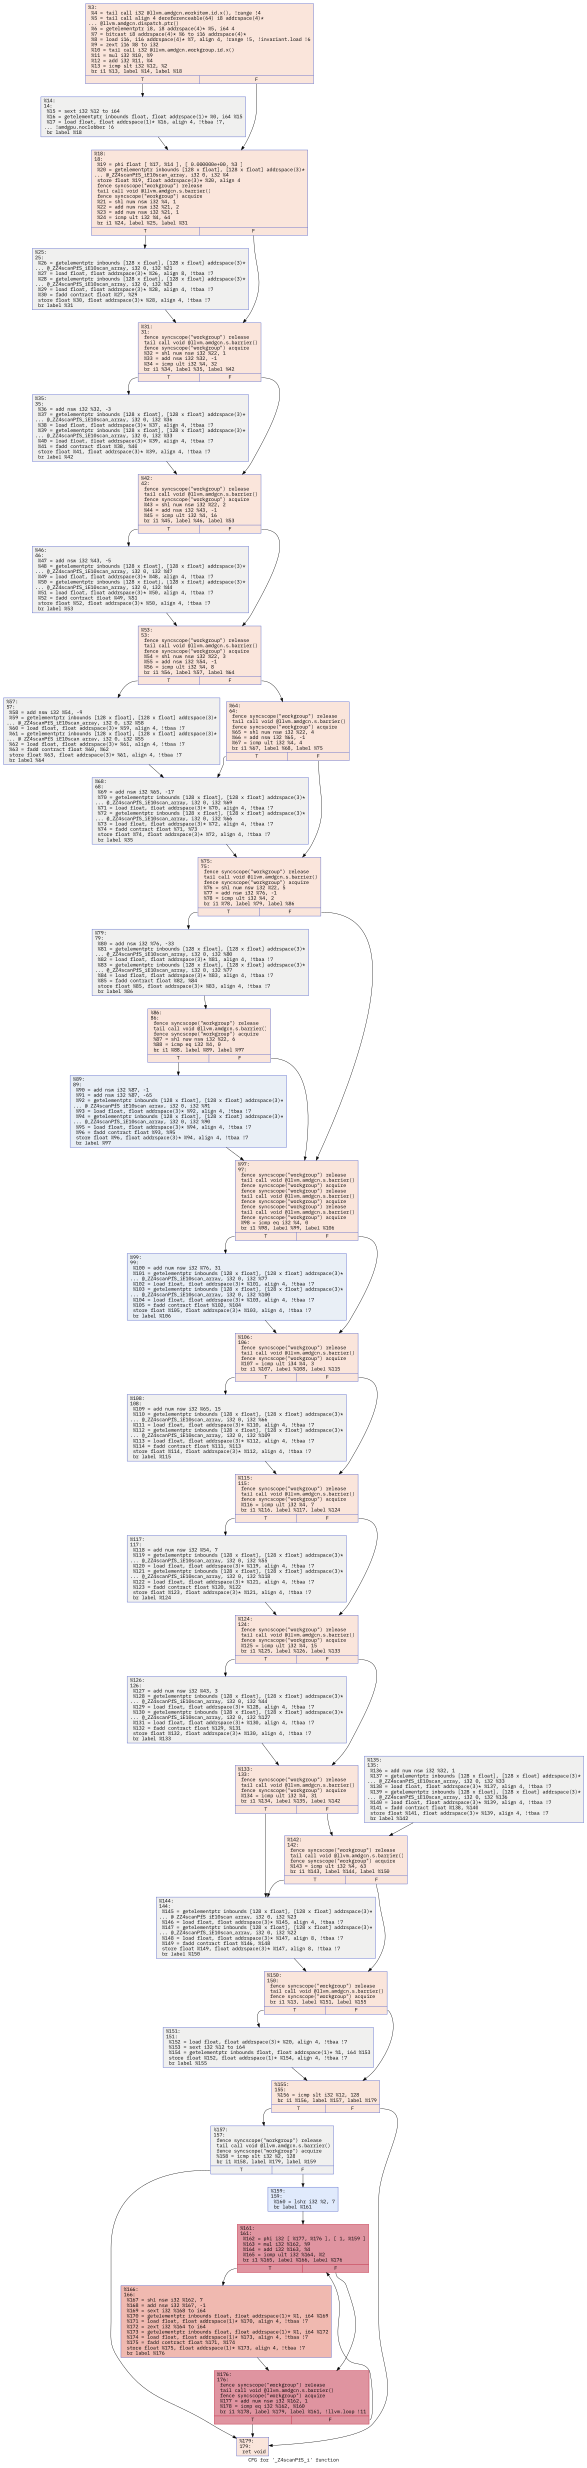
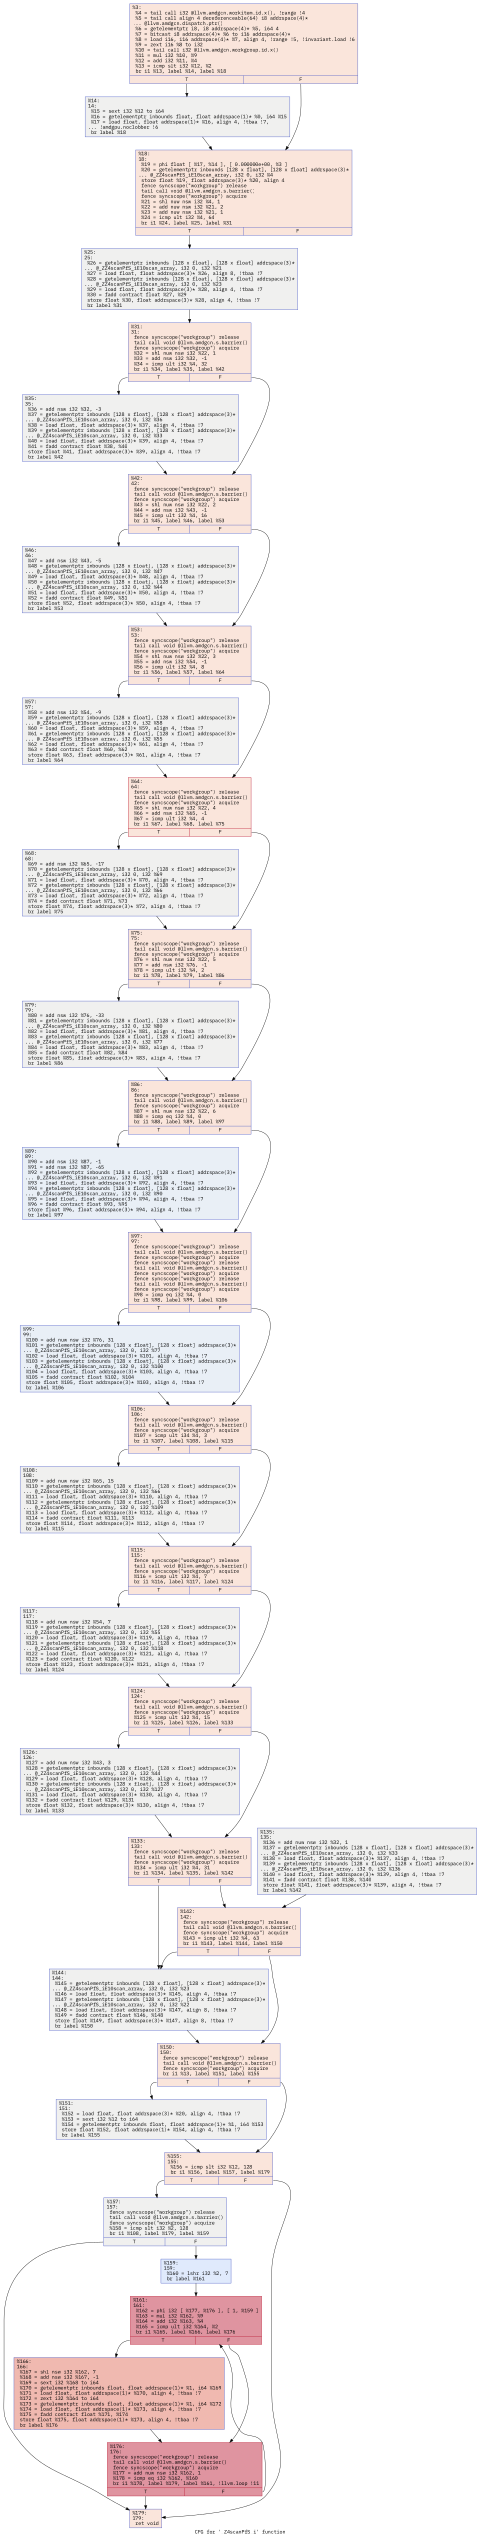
  digraph {
    fontname="IBM Plex Mono"
    label="CFG for '_Z4scanPfS_i' function"
    node [color="#3d50c3ff" fillcolor="#f4c5ad70" fontname="IBM Plex Mono" shape=record style=filled]
    edge [fontname="IBM Plex Mono" tailport=s0]
    n1 [label="{%3:\l  %4 = tail call i32 @llvm.amdgcn.workitem.id.x(), !range !4\l  %5 = tail call align 4 dereferenceable(64) i8 addrspace(4)*\l... @llvm.amdgcn.dispatch.ptr()\l  %6 = getelementptr i8, i8 addrspace(4)* %5, i64 4\l  %7 = bitcast i8 addrspace(4)* %6 to i16 addrspace(4)*\l  %8 = load i16, i16 addrspace(4)* %7, align 4, !range !5, !invariant.load !6\l  %9 = zext i16 %8 to i32\l  %10 = tail call i32 @llvm.amdgcn.workgroup.id.x()\l  %11 = mul i32 %10, %9\l  %12 = add i32 %11, %4\l  %13 = icmp slt i32 %12, %2\l  br i1 %13, label %14, label %18\l|{<s0>T|<s1>F}}"]
    n2 [fillcolor="#dedcdb70" label="{%14:\l14:                                               \l  %15 = sext i32 %12 to i64\l  %16 = getelementptr inbounds float, float addrspace(1)* %0, i64 %15\l  %17 = load float, float addrspace(1)* %16, align 4, !tbaa !7,\l... !amdgpu.noclobber !6\l  br label %18\l}"]
    n3 [label="{%18:\l18:                                               \l  %19 = phi float [ %17, %14 ], [ 0.000000e+00, %3 ]\l  %20 = getelementptr inbounds [128 x float], [128 x float] addrspace(3)*\l... @_ZZ4scanPfS_iE10scan_array, i32 0, i32 %4\l  store float %19, float addrspace(3)* %20, align 4\l  fence syncscope(\"workgroup\") release\l  tail call void @llvm.amdgcn.s.barrier()\l  fence syncscope(\"workgroup\") acquire\l  %21 = shl nuw nsw i32 %4, 1\l  %22 = add nuw nsw i32 %21, 2\l  %23 = add nuw nsw i32 %21, 1\l  %24 = icmp ult i32 %4, 64\l  br i1 %24, label %25, label %31\l|{<s0>T|<s1>F}}"]
    n4 [fillcolor="#dedcdb70" label="{%25:\l25:                                               \l  %26 = getelementptr inbounds [128 x float], [128 x float] addrspace(3)*\l... @_ZZ4scanPfS_iE10scan_array, i32 0, i32 %21\l  %27 = load float, float addrspace(3)* %26, align 8, !tbaa !7\l  %28 = getelementptr inbounds [128 x float], [128 x float] addrspace(3)*\l... @_ZZ4scanPfS_iE10scan_array, i32 0, i32 %23\l  %29 = load float, float addrspace(3)* %28, align 4, !tbaa !7\l  %30 = fadd contract float %27, %29\l  store float %30, float addrspace(3)* %28, align 4, !tbaa !7\l  br label %31\l}"]
    n5 [label="{%31:\l31:                                               \l  fence syncscope(\"workgroup\") release\l  tail call void @llvm.amdgcn.s.barrier()\l  fence syncscope(\"workgroup\") acquire\l  %32 = shl nuw nsw i32 %22, 1\l  %33 = add nsw i32 %32, -1\l  %34 = icmp ult i32 %4, 32\l  br i1 %34, label %35, label %42\l|{<s0>T|<s1>F}}"]
    n6 [fillcolor="#dedcdb70" label="{%35:\l35:                                               \l  %36 = add nsw i32 %32, -3\l  %37 = getelementptr inbounds [128 x float], [128 x float] addrspace(3)*\l... @_ZZ4scanPfS_iE10scan_array, i32 0, i32 %36\l  %38 = load float, float addrspace(3)* %37, align 4, !tbaa !7\l  %39 = getelementptr inbounds [128 x float], [128 x float] addrspace(3)*\l... @_ZZ4scanPfS_iE10scan_array, i32 0, i32 %33\l  %40 = load float, float addrspace(3)* %39, align 4, !tbaa !7\l  %41 = fadd contract float %38, %40\l  store float %41, float addrspace(3)* %39, align 4, !tbaa !7\l  br label %42\l}"]
    n7 [label="{%42:\l42:                                               \l  fence syncscope(\"workgroup\") release\l  tail call void @llvm.amdgcn.s.barrier()\l  fence syncscope(\"workgroup\") acquire\l  %43 = shl nuw nsw i32 %22, 2\l  %44 = add nsw i32 %43, -1\l  %45 = icmp ult i32 %4, 16\l  br i1 %45, label %46, label %53\l|{<s0>T|<s1>F}}"]
    n8 [fillcolor="#dedcdb70" label="{%46:\l46:                                               \l  %47 = add nsw i32 %43, -5\l  %48 = getelementptr inbounds [128 x float], [128 x float] addrspace(3)*\l... @_ZZ4scanPfS_iE10scan_array, i32 0, i32 %47\l  %49 = load float, float addrspace(3)* %48, align 4, !tbaa !7\l  %50 = getelementptr inbounds [128 x float], [128 x float] addrspace(3)*\l... @_ZZ4scanPfS_iE10scan_array, i32 0, i32 %44\l  %51 = load float, float addrspace(3)* %50, align 4, !tbaa !7\l  %52 = fadd contract float %49, %51\l  store float %52, float addrspace(3)* %50, align 4, !tbaa !7\l  br label %53\l}"]
    n9 [label="{%53:\l53:                                               \l  fence syncscope(\"workgroup\") release\l  tail call void @llvm.amdgcn.s.barrier()\l  fence syncscope(\"workgroup\") acquire\l  %54 = shl nuw nsw i32 %22, 3\l  %55 = add nsw i32 %54, -1\l  %56 = icmp ult i32 %4, 8\l  br i1 %56, label %57, label %64\l|{<s0>T|<s1>F}}"]
    n10 [fillcolor="#dedcdb70" label="{%57:\l57:                                               \l  %58 = add nsw i32 %54, -9\l  %59 = getelementptr inbounds [128 x float], [128 x float] addrspace(3)*\l... @_ZZ4scanPfS_iE10scan_array, i32 0, i32 %58\l  %60 = load float, float addrspace(3)* %59, align 4, !tbaa !7\l  %61 = getelementptr inbounds [128 x float], [128 x float] addrspace(3)*\l... @_ZZ4scanPfS_iE10scan_array, i32 0, i32 %55\l  %62 = load float, float addrspace(3)* %61, align 4, !tbaa !7\l  %63 = fadd contract float %60, %62\l  store float %63, float addrspace(3)* %61, align 4, !tbaa !7\l  br label %64\l}"]
-   n11 [label="{%64:\l64:                                               \l  fence syncscope(\"workgroup\") release\l  tail call void @llvm.amdgcn.s.barrier()\l  fence syncscope(\"workgroup\") acquire\l  %65 = shl nuw nsw i32 %22, 4\l  %66 = add nsw i32 %65, -1\l  %67 = icmp ult i32 %4, 4\l  br i1 %67, label %68, label %75\l|{<s0>T|<s1>F}}"]
-   n12 [fillcolor="#dedcdb70" label="{%68:\l68:                                               \l  %69 = add nsw i32 %65, -17\l  %70 = getelementptr inbounds [128 x float], [128 x float] addrspace(3)*\l... @_ZZ4scanPfS_iE10scan_array, i32 0, i32 %69\l  %71 = load float, float addrspace(3)* %70, align 4, !tbaa !7\l  %72 = getelementptr inbounds [128 x float], [128 x float] addrspace(3)*\l... @_ZZ4scanPfS_iE10scan_array, i32 0, i32 %66\l  %73 = load float, float addrspace(3)* %72, align 4, !tbaa !7\l  %74 = fadd contract float %71, %73\l  store float %74, float addrspace(3)* %72, align 4, !tbaa !7\l  br label %35\l}"]
+   n11 [color="#b70d28ff" label="{%64:\l64:                                               \l  fence syncscope(\"workgroup\") release\l  tail call void @llvm.amdgcn.s.barrier()\l  fence syncscope(\"workgroup\") acquire\l  %65 = shl nuw nsw i32 %22, 4\l  %66 = add nsw i32 %65, -1\l  %67 = icmp ult i32 %4, 4\l  br i1 %67, label %68, label %75\l|{<s0>T|<s1>F}}"]
+   n12 [fillcolor="#dedcdb70" label="{%68:\l68:                                               \l  %69 = add nsw i32 %65, -17\l  %70 = getelementptr inbounds [128 x float], [128 x float] addrspace(3)*\l... @_ZZ4scanPfS_iE10scan_array, i32 0, i32 %69\l  %71 = load float, float addrspace(3)* %70, align 4, !tbaa !7\l  %72 = getelementptr inbounds [128 x float], [128 x float] addrspace(3)*\l... @_ZZ4scanPfS_iE10scan_array, i32 0, i32 %66\l  %73 = load float, float addrspace(3)* %72, align 4, !tbaa !7\l  %74 = fadd contract float %71, %73\l  store float %74, float addrspace(3)* %72, align 4, !tbaa !7\l  br label %75\l}"]
    n13 [label="{%75:\l75:                                               \l  fence syncscope(\"workgroup\") release\l  tail call void @llvm.amdgcn.s.barrier()\l  fence syncscope(\"workgroup\") acquire\l  %76 = shl nuw nsw i32 %22, 5\l  %77 = add nsw i32 %76, -1\l  %78 = icmp ult i32 %4, 2\l  br i1 %78, label %79, label %86\l|{<s0>T|<s1>F}}"]
    n14 [fillcolor="#dedcdb70" label="{%79:\l79:                                               \l  %80 = add nsw i32 %76, -33\l  %81 = getelementptr inbounds [128 x float], [128 x float] addrspace(3)*\l... @_ZZ4scanPfS_iE10scan_array, i32 0, i32 %80\l  %82 = load float, float addrspace(3)* %81, align 4, !tbaa !7\l  %83 = getelementptr inbounds [128 x float], [128 x float] addrspace(3)*\l... @_ZZ4scanPfS_iE10scan_array, i32 0, i32 %77\l  %84 = load float, float addrspace(3)* %83, align 4, !tbaa !7\l  %85 = fadd contract float %82, %84\l  store float %85, float addrspace(3)* %83, align 4, !tbaa !7\l  br label %86\l}"]
    n15 [label="{%86:\l86:                                               \l  fence syncscope(\"workgroup\") release\l  tail call void @llvm.amdgcn.s.barrier()\l  fence syncscope(\"workgroup\") acquire\l  %87 = shl nuw nsw i32 %22, 6\l  %88 = icmp eq i32 %4, 0\l  br i1 %88, label %89, label %97\l|{<s0>T|<s1>F}}"]
    n16 [fillcolor="#cedaeb70" label="{%89:\l89:                                               \l  %90 = add nsw i32 %87, -1\l  %91 = add nsw i32 %87, -65\l  %92 = getelementptr inbounds [128 x float], [128 x float] addrspace(3)*\l... @_ZZ4scanPfS_iE10scan_array, i32 0, i32 %91\l  %93 = load float, float addrspace(3)* %92, align 4, !tbaa !7\l  %94 = getelementptr inbounds [128 x float], [128 x float] addrspace(3)*\l... @_ZZ4scanPfS_iE10scan_array, i32 0, i32 %90\l  %95 = load float, float addrspace(3)* %94, align 4, !tbaa !7\l  %96 = fadd contract float %93, %95\l  store float %96, float addrspace(3)* %94, align 4, !tbaa !7\l  br label %97\l}"]
    n17 [label="{%97:\l97:                                               \l  fence syncscope(\"workgroup\") release\l  tail call void @llvm.amdgcn.s.barrier()\l  fence syncscope(\"workgroup\") acquire\l  fence syncscope(\"workgroup\") release\l  tail call void @llvm.amdgcn.s.barrier()\l  fence syncscope(\"workgroup\") acquire\l  fence syncscope(\"workgroup\") release\l  tail call void @llvm.amdgcn.s.barrier()\l  fence syncscope(\"workgroup\") acquire\l  %98 = icmp eq i32 %4, 0\l  br i1 %98, label %99, label %106\l|{<s0>T|<s1>F}}"]
    n18 [fillcolor="#cedaeb70" label="{%99:\l99:                                               \l  %100 = add nuw nsw i32 %76, 31\l  %101 = getelementptr inbounds [128 x float], [128 x float] addrspace(3)*\l... @_ZZ4scanPfS_iE10scan_array, i32 0, i32 %77\l  %102 = load float, float addrspace(3)* %101, align 4, !tbaa !7\l  %103 = getelementptr inbounds [128 x float], [128 x float] addrspace(3)*\l... @_ZZ4scanPfS_iE10scan_array, i32 0, i32 %100\l  %104 = load float, float addrspace(3)* %103, align 4, !tbaa !7\l  %105 = fadd contract float %102, %104\l  store float %105, float addrspace(3)* %103, align 4, !tbaa !7\l  br label %106\l}"]
    n19 [label="{%106:\l106:                                              \l  fence syncscope(\"workgroup\") release\l  tail call void @llvm.amdgcn.s.barrier()\l  fence syncscope(\"workgroup\") acquire\l  %107 = icmp ult i34 %4, 3\l  br i1 %107, label %108, label %115\l|{<s0>T|<s1>F}}"]
    n20 [fillcolor="#dedcdb70" label="{%108:\l108:                                              \l  %109 = add nuw nsw i32 %65, 15\l  %110 = getelementptr inbounds [128 x float], [128 x float] addrspace(3)*\l... @_ZZ4scanPfS_iE10scan_array, i32 0, i32 %66\l  %111 = load float, float addrspace(3)* %110, align 4, !tbaa !7\l  %112 = getelementptr inbounds [128 x float], [128 x float] addrspace(3)*\l... @_ZZ4scanPfS_iE10scan_array, i32 0, i32 %109\l  %113 = load float, float addrspace(3)* %112, align 4, !tbaa !7\l  %114 = fadd contract float %111, %113\l  store float %114, float addrspace(3)* %112, align 4, !tbaa !7\l  br label %115\l}"]
    n21 [label="{%115:\l115:                                              \l  fence syncscope(\"workgroup\") release\l  tail call void @llvm.amdgcn.s.barrier()\l  fence syncscope(\"workgroup\") acquire\l  %116 = icmp ult i32 %4, 7\l  br i1 %116, label %117, label %124\l|{<s0>T|<s1>F}}"]
    n22 [fillcolor="#dedcdb70" label="{%117:\l117:                                              \l  %118 = add nuw nsw i32 %54, 7\l  %119 = getelementptr inbounds [128 x float], [128 x float] addrspace(3)*\l... @_ZZ4scanPfS_iE10scan_array, i32 0, i32 %55\l  %120 = load float, float addrspace(3)* %119, align 4, !tbaa !7\l  %121 = getelementptr inbounds [128 x float], [128 x float] addrspace(3)*\l... @_ZZ4scanPfS_iE10scan_array, i32 0, i32 %118\l  %122 = load float, float addrspace(3)* %121, align 4, !tbaa !7\l  %123 = fadd contract float %120, %122\l  store float %123, float addrspace(3)* %121, align 4, !tbaa !7\l  br label %124\l}"]
    n23 [label="{%124:\l124:                                              \l  fence syncscope(\"workgroup\") release\l  tail call void @llvm.amdgcn.s.barrier()\l  fence syncscope(\"workgroup\") acquire\l  %125 = icmp ult i32 %4, 15\l  br i1 %125, label %126, label %133\l|{<s0>T|<s1>F}}"]
    n24 [fillcolor="#dedcdb70" label="{%126:\l126:                                              \l  %127 = add nuw nsw i32 %43, 3\l  %128 = getelementptr inbounds [128 x float], [128 x float] addrspace(3)*\l... @_ZZ4scanPfS_iE10scan_array, i32 0, i32 %44\l  %129 = load float, float addrspace(3)* %128, align 4, !tbaa !7\l  %130 = getelementptr inbounds [128 x float], [128 x float] addrspace(3)*\l... @_ZZ4scanPfS_iE10scan_array, i32 0, i32 %127\l  %131 = load float, float addrspace(3)* %130, align 4, !tbaa !7\l  %132 = fadd contract float %129, %131\l  store float %132, float addrspace(3)* %130, align 4, !tbaa !7\l  br label %133\l}"]
    n25 [label="{%133:\l133:                                              \l  fence syncscope(\"workgroup\") release\l  tail call void @llvm.amdgcn.s.barrier()\l  fence syncscope(\"workgroup\") acquire\l  %134 = icmp ult i32 %4, 31\l  br i1 %134, label %135, label %142\l|{<s0>T|<s1>F}}"]
    n26 [label="{%142:\l142:                                              \l  fence syncscope(\"workgroup\") release\l  tail call void @llvm.amdgcn.s.barrier()\l  fence syncscope(\"workgroup\") acquire\l  %143 = icmp ult i32 %4, 63\l  br i1 %143, label %144, label %150\l|{<s0>T|<s1>F}}"]
    n27 [fillcolor="#dedcdb70" label="{%144:\l144:                                              \l  %145 = getelementptr inbounds [128 x float], [128 x float] addrspace(3)*\l... @_ZZ4scanPfS_iE10scan_array, i32 0, i32 %23\l  %146 = load float, float addrspace(3)* %145, align 4, !tbaa !7\l  %147 = getelementptr inbounds [128 x float], [128 x float] addrspace(3)*\l... @_ZZ4scanPfS_iE10scan_array, i32 0, i32 %22\l  %148 = load float, float addrspace(3)* %147, align 8, !tbaa !7\l  %149 = fadd contract float %146, %148\l  store float %149, float addrspace(3)* %147, align 8, !tbaa !7\l  br label %150\l}"]
    n28 [fillcolor="#dedcdb70" label="{%135:\l135:                                              \l  %136 = add nuw nsw i32 %32, 1\l  %137 = getelementptr inbounds [128 x float], [128 x float] addrspace(3)*\l... @_ZZ4scanPfS_iE10scan_array, i32 0, i32 %33\l  %138 = load float, float addrspace(3)* %137, align 4, !tbaa !7\l  %139 = getelementptr inbounds [128 x float], [128 x float] addrspace(3)*\l... @_ZZ4scanPfS_iE10scan_array, i32 0, i32 %136\l  %140 = load float, float addrspace(3)* %139, align 4, !tbaa !7\l  %141 = fadd contract float %138, %140\l  store float %141, float addrspace(3)* %139, align 4, !tbaa !7\l  br label %142\l}"]
    n29 [label="{%150:\l150:                                              \l  fence syncscope(\"workgroup\") release\l  tail call void @llvm.amdgcn.s.barrier()\l  fence syncscope(\"workgroup\") acquire\l  br i1 %13, label %151, label %155\l|{<s0>T|<s1>F}}"]
    n30 [fillcolor="#dedcdb70" label="{%151:\l151:                                              \l  %152 = load float, float addrspace(3)* %20, align 4, !tbaa !7\l  %153 = sext i32 %12 to i64\l  %154 = getelementptr inbounds float, float addrspace(1)* %1, i64 %153\l  store float %152, float addrspace(1)* %154, align 4, !tbaa !7\l  br label %155\l}"]
    n31 [label="{%155:\l155:                                              \l  %156 = icmp slt i32 %12, 128\l  br i1 %156, label %157, label %179\l|{<s0>T|<s1>F}}"]
-   n32 [fillcolor="#dedcdb70" label="{%157:\l157:                                              \l  fence syncscope(\"workgroup\") release\l  tail call void @llvm.amdgcn.s.barrier()\l  fence syncscope(\"workgroup\") acquire\l  %158 = icmp slt i32 %2, 128\l  br i1 %158, label %179, label %159\l|{<s0>T|<s1>F}}"]
+   n32 [fillcolor="#dedcdb70" label="{%157:\l157:                                              \l  fence syncscope(\"workgroup\") release\l  tail call void @llvm.amdgcn.s.barrier()\l  fence syncscope(\"workgroup\") acquire\l  %158 = icmp slt i32 %2, 128\l  br i1 %108, label %179, label %159\l|{<s0>T|<s1>F}}"]
    n33 [label="{%179:\l179:                                              \l  ret void\l}"]
    n34 [fillcolor="#b9d0f970" label="{%159:\l159:                                              \l  %160 = lshr i32 %2, 7\l  br label %161\l}"]
    n35 [color="#b70d28ff" fillcolor="#b70d2870" label="{%161:\l161:                                              \l  %162 = phi i32 [ %177, %176 ], [ 1, %159 ]\l  %163 = mul i32 %162, %9\l  %164 = add i32 %163, %4\l  %165 = icmp ult i32 %164, %2\l  br i1 %165, label %166, label %176\l|{<s0>T|<s1>F}}"]
    n36 [fillcolor="#de614d70" label="{%166:\l166:                                              \l  %167 = shl nsw i32 %162, 7\l  %168 = add nsw i32 %167, -1\l  %169 = sext i32 %168 to i64\l  %170 = getelementptr inbounds float, float addrspace(1)* %1, i64 %169\l  %171 = load float, float addrspace(1)* %170, align 4, !tbaa !7\l  %172 = zext i32 %164 to i64\l  %173 = getelementptr inbounds float, float addrspace(1)* %1, i64 %172\l  %174 = load float, float addrspace(1)* %173, align 4, !tbaa !7\l  %175 = fadd contract float %171, %174\l  store float %175, float addrspace(1)* %173, align 4, !tbaa !7\l  br label %176\l}"]
    n37 [color="#b70d28ff" fillcolor="#b70d2870" label="{%176:\l176:                                              \l  fence syncscope(\"workgroup\") release\l  tail call void @llvm.amdgcn.s.barrier()\l  fence syncscope(\"workgroup\") acquire\l  %177 = add nuw nsw i32 %162, 1\l  %178 = icmp eq i32 %162, %160\l  br i1 %178, label %179, label %161, !llvm.loop !11\l|{<s0>T|<s1>F}}"]
    n1 -> n2
    n1 -> n3 [tailport=s1]
    n2 -> n3
    n3 -> n4
-   n3 -> n5 [tailport=s1]
    n4 -> n5
    n5 -> n6
    n5 -> n7 [tailport=s1]
    n6 -> n7
    n7 -> n8
    n7 -> n9 [tailport=s1]
    n8 -> n9
    n9 -> n10
    n9 -> n11 [tailport=s1]
-   n10 -> n12
+   n10 -> n11
    n11 -> n12
    n11 -> n13 [tailport=s1]
    n12 -> n13
    n13 -> n14
-   n13 -> n17 [tailport=s1]
+   n13 -> n15 [tailport=s1]
    n14 -> n15
    n15 -> n16
    n15 -> n17 [tailport=s1]
    n16 -> n17
    n17 -> n18
    n17 -> n19 [tailport=s1]
    n18 -> n19
    n19 -> n20
    n19 -> n21 [tailport=s1]
    n20 -> n21
    n21 -> n22
    n21 -> n23 [tailport=s1]
    n22 -> n23
    n23 -> n24
    n23 -> n25 [tailport=s1]
    n24 -> n25
    n25 -> n26 [tailport=s1]
    n25 -> n27
    n26 -> n27
    n26 -> n29 [tailport=s1]
    n27 -> n29
    n28 -> n26
    n29 -> n30
    n29 -> n31 [tailport=s1]
    n30 -> n31
    n31 -> n32
    n31 -> n33 [tailport=s1]
    n32 -> n33
    n32 -> n34 [tailport=s1]
    n34 -> n35
    n35 -> n36
    n35 -> n37 [tailport=s1]
    n36 -> n37
    n37 -> n33
    n37 -> n35 [tailport=s1]
  }
